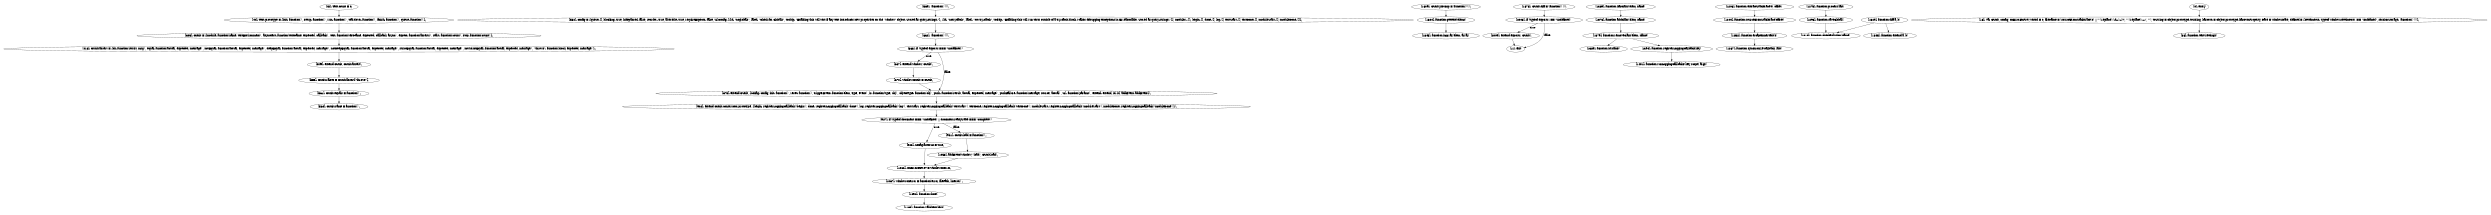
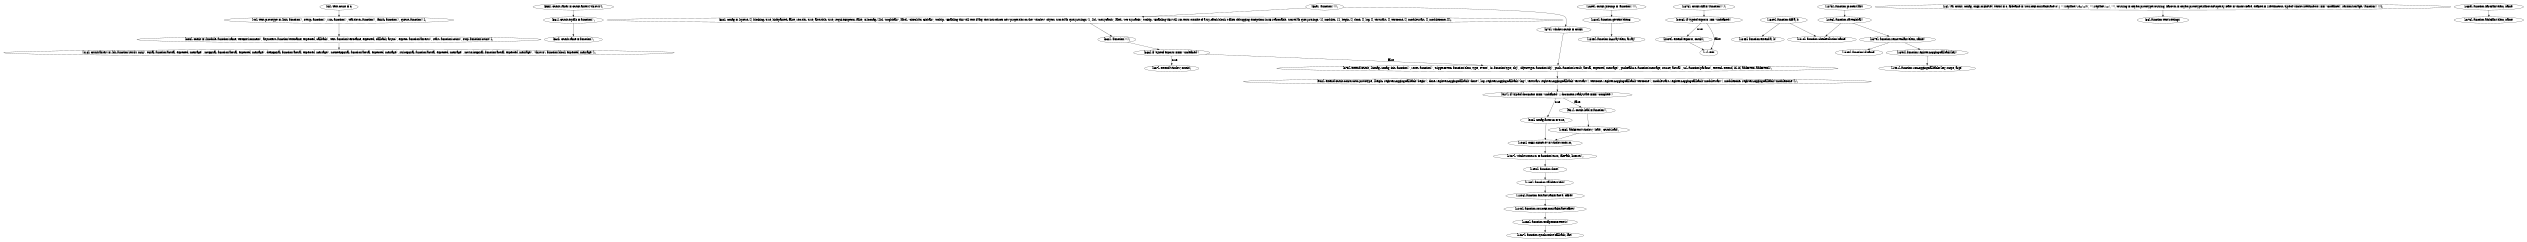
  digraph {
    n1 [label="[413]: QUnit.assert = {ok: function(result, msg) , equal: function(actual, expected, message) , notEqual: function(actual, expected, message) , deepEqual: function(actual, expected, message) , notDeepEqual: function(actual, expected, message) , strictEqual: function(actual, expected, message) , notStrictEqual: function(actual, expected, message) , \"throws\": function(block, expected, message) };\n"]
-   n2 [label="[549]: extend(QUnit, QUnit.assert);\n"]
    n3 [label="[555]: QUnit.raises = QUnit.assert[\"throws\"];\n"]
    n4 [label="[1067]: window.onerror = function(error, filePath, linerNr) ;\n"]
    n5 [label="[1092]: function done() \n"]
    n6 [label="[1165]: function validTest(test) \n"]
    n7 [label="[1845]: function inArray(elem, array) \n"]
    n8 [label="[1873]: QUnit.diff = (function() ());\n"]
    n9 [label="[2008]: if (typeof exports !== \"undefined\") "]
    n10 [label="[1379]: function removeClass(elem, name) \n"]
    n11 [label="[1389]: function id(name) \n"]
    n12 [label="[1394]: function registerLoggingCallback(key) \n"]
    n13 [label="[927]: if (typeof document === \"undefined\" || document.readyState === \"complete\") "]
    n14 [label="[928]: config.autorun = true;\n"]
    n15 [label="[931]: QUnit.load = function() ;\n"]
    n16 [label="[1062]: onErrorFnPrev = window.onerror;\n"]
    n17 [label="[1058]: addEvent(window, \"load\", QUnit.load);\n"]
    n18 [label="[1824]: function getText(elems) \n"]
    n19 [label="[1609]: QUnit.jsDump = (function() ());\n"]
    n20 [label="[582]: config = {queue: [], blocking: true, hidepassed: false, reorder: true, altertitle: true, requireExpects: false, urlConfig: [{id: \"noglobals\", label: \"Check for Globals\", tooltip: \"Enabling this will test if any test introduces new properties on the `window` object. Stored as query-strings.\"}, {id: \"notrycatch\", label: \"No try-catch\", tooltip: \"Enabling this will run tests outside of a try-catch block. Makes debugging exceptions in IE reasonable. Stored as query-strings.\"}], modules: {}, begin: [], done: [], log: [], testStart: [], testDone: [], moduleStart: [], moduleDone: []};\n"]
    n21 [label="[632]: (function() ());\n"]
    n22 [label="[666]: if (typeof exports === \"undefined\") "]
    n23 [label="[1267]: function synchronize(callback, last) \n"]
    n24 [label="[1275]: function process(last) \n"]
    n25 [label="[1296]: function saveGlobal() \n"]
    n26 [label="[2009]: extend(exports, QUnit);\n"]
    n27 [label="[-1]: exit"]
    n28 [label="[902]: extend(QUnit.constructor.prototype, {begin: registerLoggingCallback(\"begin\"), done: registerLoggingCallback(\"done\"), log: registerLoggingCallback(\"log\"), testStart: registerLoggingCallback(\"testStart\"), testDone: registerLoggingCallback(\"testDone\"), moduleStart: registerLoggingCallback(\"moduleStart\"), moduleDone: registerLoggingCallback(\"moduleDone\")});\n"]
    n29 [label="[1329]: function diff(a, b) \n"]
    n30 [label="[1345]: function extend(a, b) \n"]
    n31 [label="[1310]: function checkPollution(name) \n"]
    n32 [label="[13]: var QUnit, config, onErrorFnPrev, testId = 0, fileName = (sourceFromStacktrace(0) || \"\").replace(/(:\d+)+\)?/, \"\").replace(/.+\//, \"\"), toString = Object.prototype.toString, hasOwn = Object.prototype.hasOwnProperty, Date = window.Date, defined = {setTimeout: typeof window.setTimeout !== \"undefined\", sessionStorage: (function() ())};\n"]
    n33 [label="[36]: function Test(settings) \n"]
    n34 [label="[42]: Test.count = 0;\n"]
    n35 [label="[44]: Test.prototype = {init: function() , setup: function() , run: function() , teardown: function() , finish: function() , queue: function() };\n"]
    n36 [label="[305]: QUnit = {module: function(name, testEnvironment) , asyncTest: function(testName, expected, callback) , test: function(testName, expected, callback, async) , expect: function(asserts) , start: function(count) , stop: function(count) };\n"]
    n37 [label="[1252]: function escapeInnerText(s) \n"]
    n38 [label="[1401]: function runLoggingCallbacks(key, scope, args) \n"]
    n39 [label="[667]: extend(window, QUnit);\n"]
    n40 [label="[670]: window.QUnit = QUnit;\n"]
    n41 [label="[675]: extend(QUnit, {config: config, init: function() , reset: function() , triggerEvent: function(elem, type, event) , is: function(type, obj) , objectType: function(obj) , push: function(result, actual, expected, message) , pushFailure: function(message, source, actual) , url: function(params) , extend: extend, id: id, addEvent: addEvent});\n"]
    n42 [label="[1206]: function extractStacktrace(e, offset) \n"]
    n43 [label="[1244]: function sourceFromStacktrace(offset) \n"]
-   n44 [label="[0]: entry"]
    n45 [label="[1369]: function hasClass(elem, name) \n"]
    n46 [label="[1373]: function addClass(elem, name) \n"]
    n47 [label="[561]: QUnit.equals = function() ;\n"]
    n48 [label="[569]: (function() ());\n"]
    n49 [label="[564]: QUnit.same = function() ;\n"]
-   n1 -> n2
-   n2 -> n3
    n3 -> n47
    n4 -> n5
    n5 -> n6
+   n6 -> n42
    n8 -> n9
    n9 -> n26 [label=true]
    n9 -> n27 [label=false]
    n10 -> n11
    n10 -> n12
    n12 -> n38
    n13 -> n14 [label=true]
    n13 -> n15 [label=false]
    n14 -> n16
    n15 -> n17
    n16 -> n4
    n17 -> n16
    n18 -> n7
    n19 -> n18
    n20 -> n21
    n21 -> n22
    n22 -> n39 [label=true]
    n22 -> n41 [label=false]
    n24 -> n25
    n25 -> n31
    n26 -> n27
    n28 -> n13
    n29 -> n30
    n29 -> n31
    n32 -> n33
    n34 -> n35
    n35 -> n36
    n36 -> n1
    n37 -> n23
-   n39 -> n40
+   n48 -> n40
    n40 -> n41
    n41 -> n28
    n42 -> n43
    n43 -> n37
-   n44 -> n32
    n45 -> n46
-   n46 -> n10
+   n25 -> n10
    n47 -> n49
    n48 -> n20
  }
